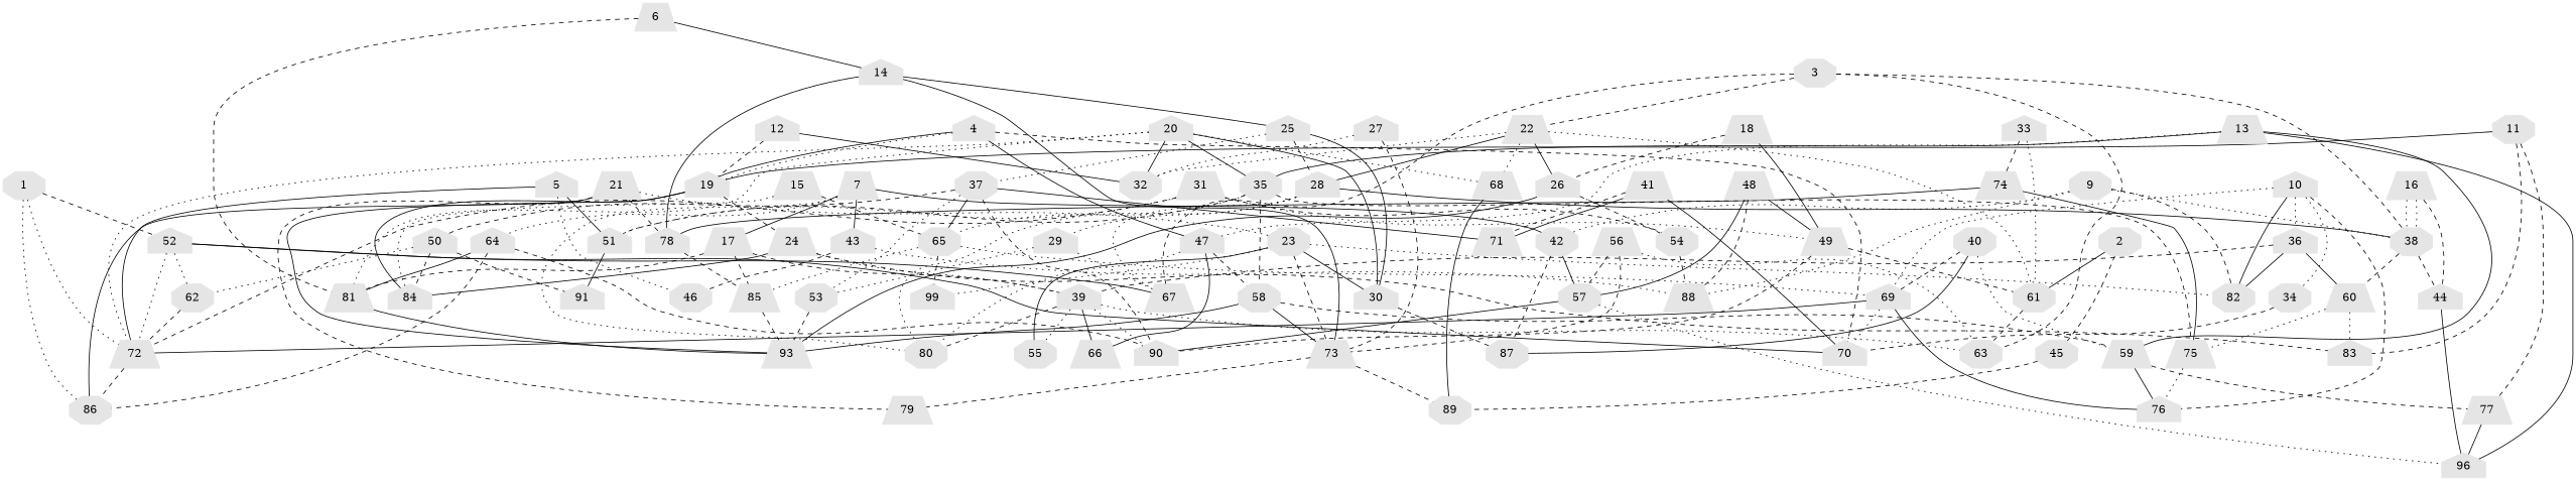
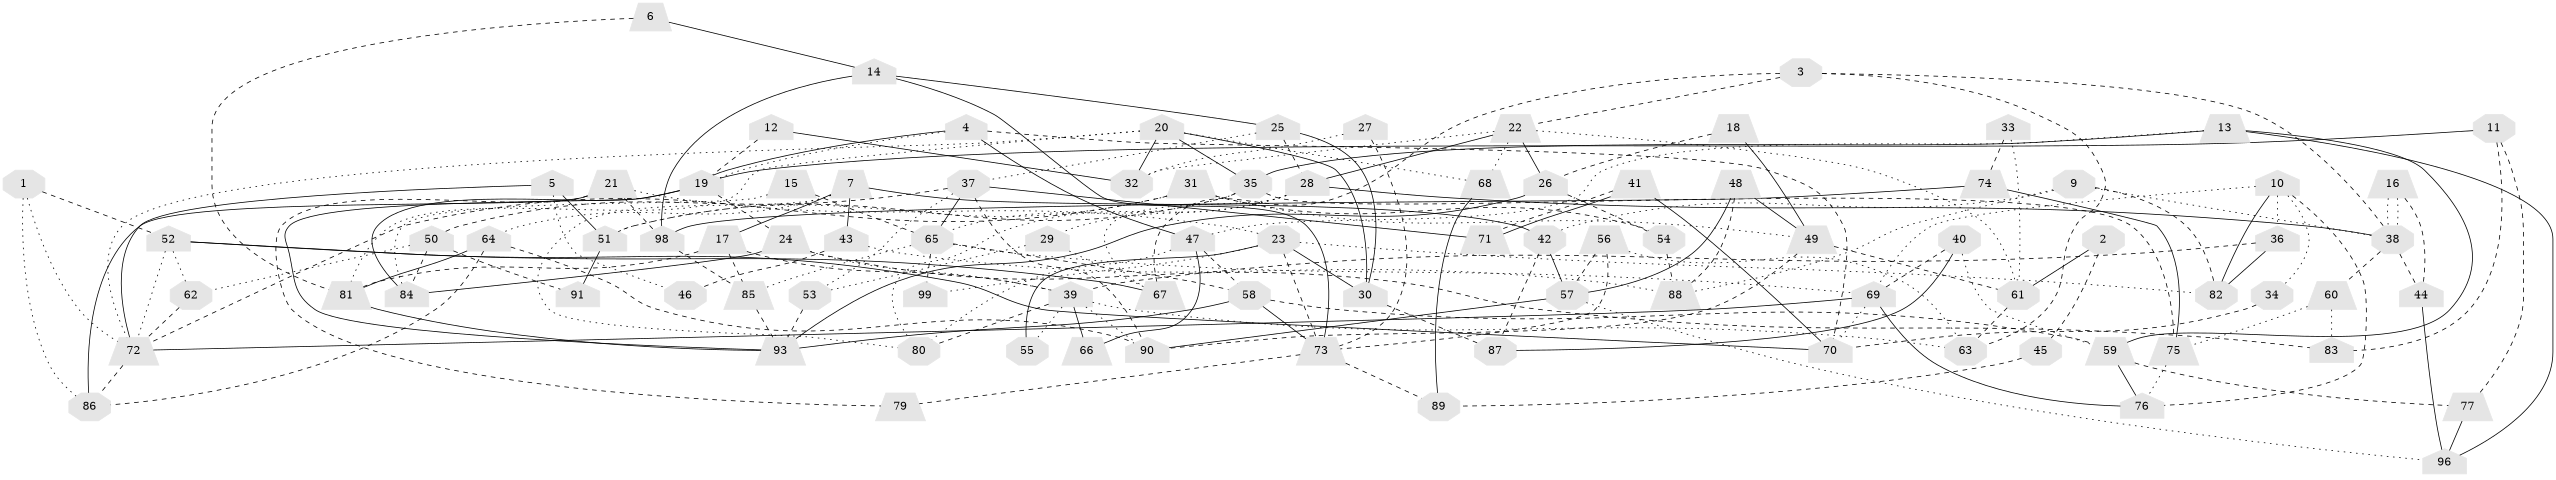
  graph {
    node [color=gray90 shape=house style=filled]
    edge [style=dashed]
    1 [shape=octagon]
    52
    72 [shape=trapezium]
    86 [shape=octagon]
    67 [shape=trapezium]
    70
    62 [shape=octagon]
    2 [shape=octagon]
    45 [shape=octagon]
    61 [shape=octagon]
    89 [shape=octagon]
    63 [shape=octagon]
    3 [shape=octagon]
    22 [shape=trapezium]
    38 [shape=octagon]
    32 [shape=octagon]
    26
    68 [shape=trapezium]
    28
    44
    60 [shape=trapezium]
    50
    84
    91
    4
    19
    47
    24 [shape=trapezium]
    93 [shape=trapezium]
    80 [shape=octagon]
    58 [shape=octagon]
    66 [shape=trapezium]
    5
    46 [shape=octagon]
    51
    6 [shape=trapezium]
    14
    81 [shape=trapezium]
-   78
+   78 [label=98]
    25
    73 [shape=trapezium]
    7 [shape=trapezium]
    17 [shape=trapezium]
    42 [shape=octagon]
    43
    64
    39
    85 [shape=trapezium]
    87 [shape=octagon]
    57 [shape=octagon]
    88 [shape=trapezium]
    90
    9 [shape=octagon]
    82 [shape=octagon]
    10
    34 [shape=octagon]
    36
    69
    76
    11 [shape=octagon]
    77 [shape=trapezium]
    83
    n63 [label=96]
    12
    13 [shape=trapezium]
    35 [shape=octagon]
    59 [shape=trapezium]
    65 [shape=octagon]
    75 [shape=trapezium]
    30
    37 [shape=octagon]
    79 [shape=trapezium]
    15 [shape=trapezium]
    n74 [label=99]
    16 [shape=trapezium]
    55 [shape=octagon]
    18 [shape=trapezium]
    49 [shape=trapezium]
    54 [shape=octagon]
    20
    21 [shape=trapezium]
    23 [shape=octagon]
    29
    53 [shape=octagon]
    71 [shape=trapezium]
    27
    31 [shape=trapezium]
    33
    74 [shape=trapezium]
    40 [shape=octagon]
    41 [shape=trapezium]
    48 [shape=trapezium]
    56 [shape=trapezium]
    1 -- 52
    1 -- 72 [style=dotted]
    1 -- 86 [style=dotted]
    52 -- 72 [style=dotted]
    52 -- 67 [style=solid]
    52 -- 70 [style=solid]
    52 -- 62 [style=dotted]
    72 -- 86
    62 -- 72
    2 -- 45
    2 -- 61 [style=solid]
    45 -- 89
    61 -- 63
    3 -- 67
    3 -- 63
    3 -- 22
    3 -- 38
    22 -- 61 [style=dotted]
    22 -- 32 [style=dotted]
    22 -- 26 [style=solid]
    22 -- 68 [style=dotted]
    22 -- 28 [style=solid]
    38 -- 44
    38 -- 60
    26 -- 93 [style=solid]
    26 -- 54
    68 -- 89 [style=solid]
    28 -- 67 [style=dotted]
    28 -- 38 [style=solid]
    28 -- 80 [style=dotted]
    28 -- 29 [style=dotted]
    44 -- n63 [style=solid]
    60 -- 83 [style=dotted]
    60 -- 75 [style=dotted]
    50 -- 62 [style=dotted]
    50 -- 84
    50 -- 91
    4 -- 70
    4 -- 19 [style=solid]
    4 -- 19 [style=dotted]
    4 -- 47 [style=solid]
    19 -- 84 [style=solid]
    19 -- 24
    19 -- 93 [style=solid]
    47 -- 80 [style=dotted]
    47 -- 58
    47 -- 66 [style=solid]
    24 -- 84 [style=solid]
    24 -- 39 [style=dotted]
    24 -- 83
    58 -- 93 [style=solid]
    58 -- 73 [style=solid]
    58 -- 59
    5 -- 72 [style=solid]
    5 -- 46 [style=dotted]
    5 -- 51 [style=solid]
    51 -- 91 [style=solid]
    6 -- 14 [style=solid]
    6 -- 81
    14 -- 78 [style=solid]
    14 -- 25 [style=solid]
    14 -- 73 [style=solid]
    81 -- 93 [style=solid]
    78 -- 85
    25 -- 28
    25 -- 30 [style=solid]
    25 -- 37 [style=dotted]
    73 -- 89
    73 -- 79
    7 -- 80 [style=dotted]
    7 -- 17 [style=solid]
    7 -- 42 [style=solid]
    7 -- 43 [style=solid]
    7 -- 64 [style=dotted]
    17 -- 81
    17 -- 39
    17 -- 85
    42 -- 87
    42 -- 57 [style=solid]
    43 -- 46
    43 -- 88 [style=dotted]
    64 -- 86
    64 -- 81 [style=solid]
    64 -- 90
    39 -- 63 [style=dotted]
    39 -- 80
    39 -- 66 [style=solid]
    39 -- 90 [style=dotted]
    39 -- 55 [style=dotted]
    85 -- 93
    57 -- 90 [style=solid]
    57 -- n63 [style=dotted]
    9 -- 38 [style=dotted]
    9 -- 42 [style=dotted]
    9 -- 88 [style=dotted]
    9 -- 82
    10 -- 82 [style=solid]
    10 -- 34 [style=dotted]
    10 -- 36 [style=dotted]
    10 -- 69 [style=dotted]
    10 -- 76
    34 -- 70
-   36 -- 60 [style=solid]
    36 -- 39
    36 -- 82 [style=solid]
    69 -- 72 [style=solid]
    69 -- 70 [style=dotted]
    69 -- 76 [style=solid]
    11 -- 19 [style=solid]
    11 -- 77
    11 -- 83
    77 -- n63 [style=solid]
    12 -- 32 [style=solid]
    12 -- 19
    13 -- 47 [style=dotted]
    13 -- n63 [style=solid]
    13 -- 35 [style=solid]
    13 -- 59 [style=solid]
-   35 -- 58
+   65 -- 58
    35 -- 51
    35 -- 65 [style=dotted]
    35 -- 75
    59 -- 76 [style=solid]
    59 -- 77
    65 -- 85 [style=dotted]
    65 -- 69 [style=dotted]
    65 -- n74
    75 -- 76 [style=dotted]
    30 -- 87
    37 -- 50
    37 -- 90
    37 -- 65 [style=solid]
    37 -- 53 [style=dotted]
    37 -- 71 [style=solid]
    15 -- 84 [style=dotted]
    15 -- 65
    16 -- 38 [style=dotted]
    16 -- 38 [style=dotted]
    16 -- 44
    18 -- 26
    18 -- 49 [style=solid]
    49 -- 61
    49 -- 90
    54 -- 88
    20 -- 72 [style=dotted]
    20 -- 32 [style=solid]
    20 -- 68 [style=dotted]
    20 -- 81 [style=dotted]
    20 -- 35 [style=solid]
    20 -- 30 [style=solid]
    21 -- 86 [style=solid]
    21 -- 78
    21 -- 79
    21 -- 23 [style=dotted]
    23 -- 73
    23 -- 82 [style=dotted]
    23 -- 30 [style=solid]
    23 -- n74 [style=dotted]
    23 -- 55 [style=solid]
    29 -- 67 [style=dotted]
    29 -- 53 [style=dotted]
    53 -- 93
    27 -- 32 [style=dotted]
    27 -- 73
    31 -- 72
    31 -- 51 [style=dotted]
    31 -- 49 [style=dotted]
    31 -- 54
    33 -- 61 [style=dotted]
    33 -- 74
    74 -- 78 [style=solid]
    74 -- 75 [style=solid]
    40 -- 87 [style=solid]
    40 -- 69
    40 -- 59 [style=dotted]
    41 -- 70 [style=solid]
    41 -- 71
    41 -- 71 [style=solid]
    48 -- 57 [style=solid]
    48 -- 88
    48 -- 49 [style=solid]
    56 -- 63 [style=dotted]
    56 -- 73
    56 -- 57
  }
